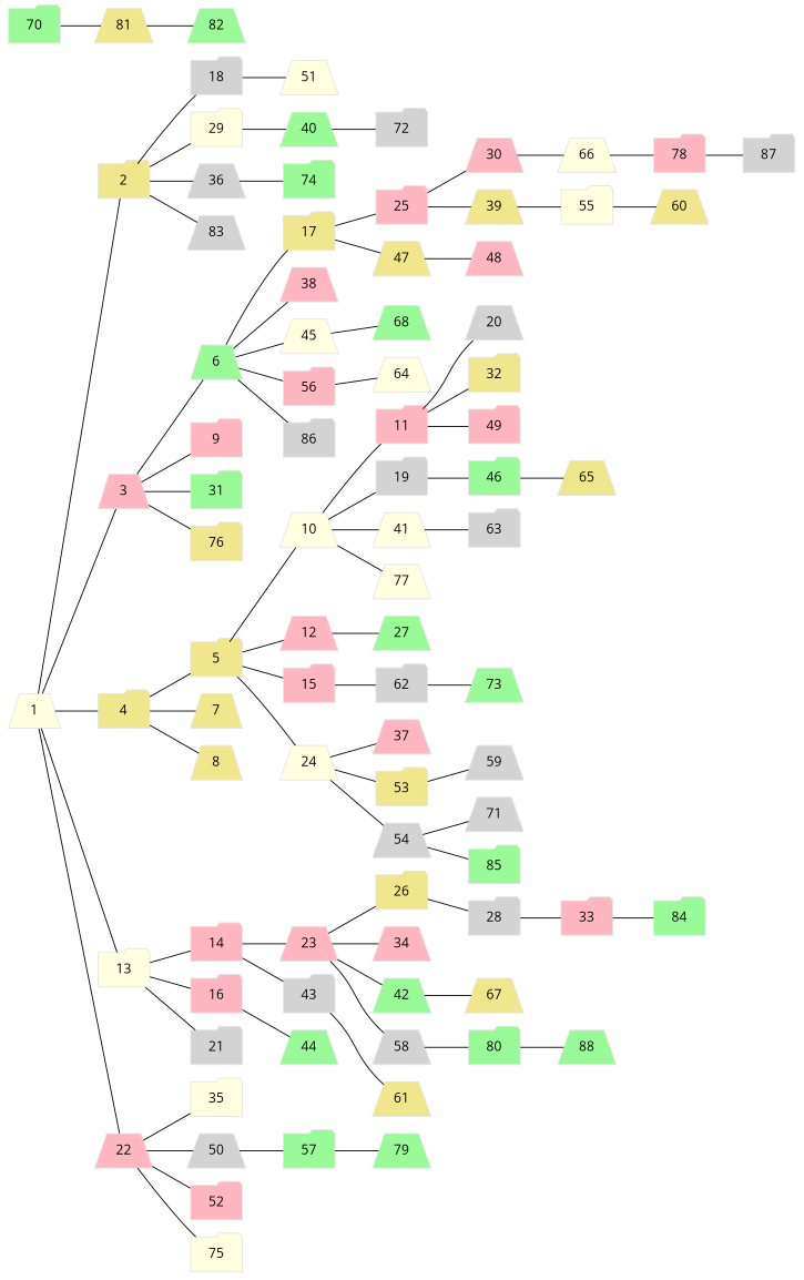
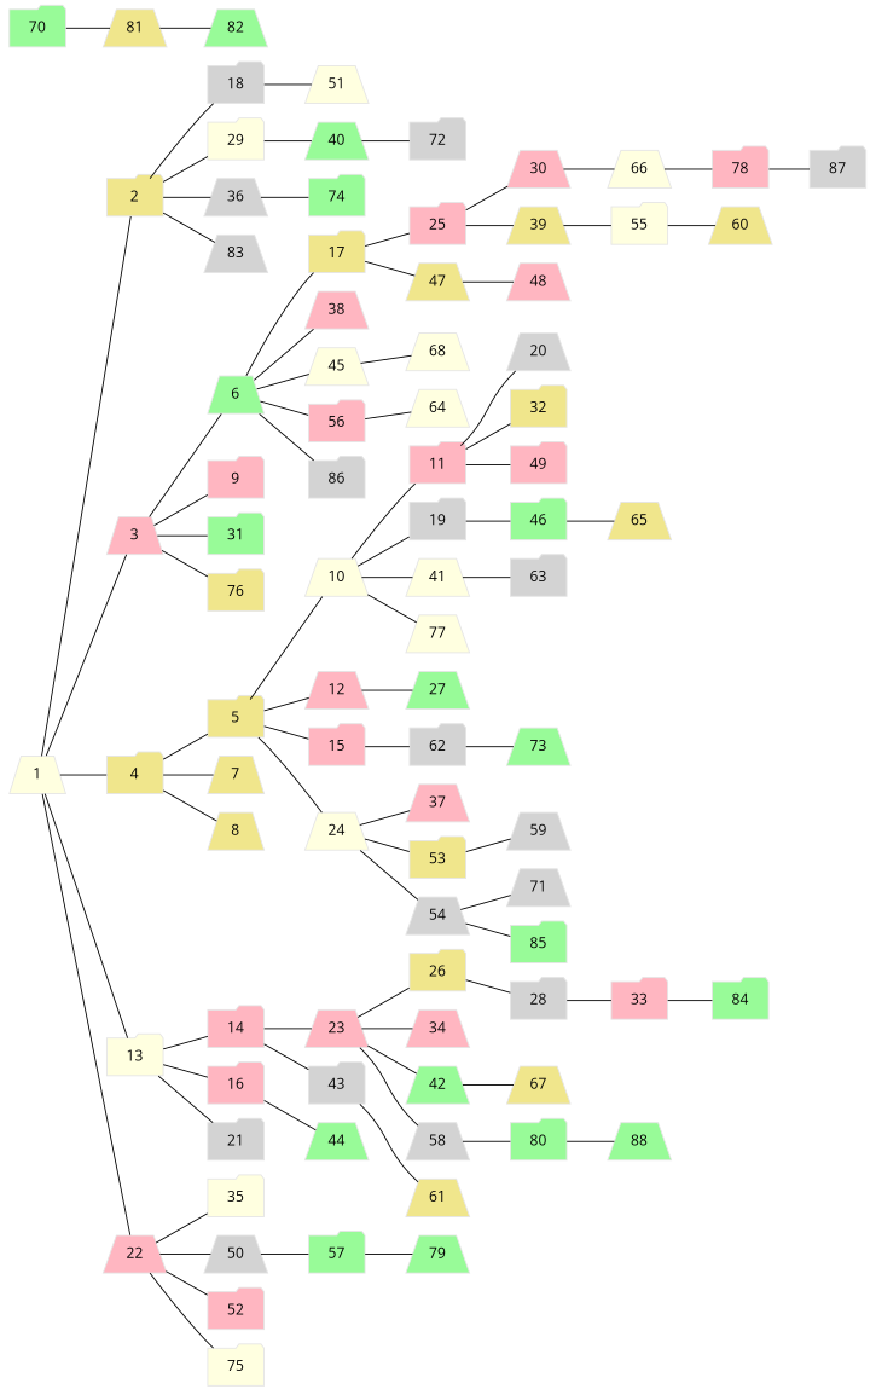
  graph {
    fontname="Open Sans"
    rankdir=LR
    node [color=gray90 fillcolor=lightpink fontname="Open Sans" shape=trapezium style=filled]
    edge [fontname="Open Sans"]
    1 [fillcolor=lightyellow]
    2 [fillcolor=khaki shape=folder]
    3
    4 [fillcolor=khaki shape=folder]
    13 [fillcolor=lightyellow shape=folder]
    22
    18 [fillcolor=lightgrey shape=folder]
    29 [fillcolor=lightyellow shape=folder]
    36 [fillcolor=lightgrey]
    83 [fillcolor=lightgrey]
    6 [fillcolor=palegreen]
    9 [shape=folder]
    31 [fillcolor=palegreen shape=folder]
    76 [fillcolor=khaki shape=folder]
    5 [fillcolor=khaki shape=folder]
    7 [fillcolor=khaki]
    8 [fillcolor=khaki]
    14 [shape=folder]
    16 [shape=folder]
    21 [fillcolor=lightgrey shape=folder]
    35 [fillcolor=lightyellow shape=folder]
    50 [fillcolor=lightgrey]
    52 [shape=folder]
    75 [fillcolor=lightyellow shape=folder]
    51 [fillcolor=lightyellow]
    40 [fillcolor=palegreen]
    74 [fillcolor=palegreen shape=folder]
    17 [fillcolor=khaki shape=folder]
    38
    45 [fillcolor=lightyellow]
    56 [shape=folder]
    86 [fillcolor=lightgrey shape=folder]
    10 [fillcolor=lightyellow]
    12
    15 [shape=folder]
    24 [fillcolor=lightyellow]
    11 [shape=folder]
    19 [fillcolor=lightgrey shape=folder]
    41 [fillcolor=lightyellow]
    77 [fillcolor=lightyellow]
    27 [fillcolor=palegreen]
    62 [fillcolor=lightgrey shape=folder]
    37
    53 [fillcolor=khaki shape=folder]
    54 [fillcolor=lightgrey]
    25 [shape=folder]
    47 [fillcolor=khaki]
-   68 [fillcolor=palegreen]
+   68 [fillcolor=lightyellow]
    64 [fillcolor=lightyellow]
    20 [fillcolor=lightgrey]
    32 [fillcolor=khaki shape=folder]
    49 [shape=folder]
    46 [fillcolor=palegreen shape=folder]
    63 [fillcolor=lightgrey shape=folder]
    23
    43 [fillcolor=lightgrey shape=folder]
    44 [fillcolor=palegreen]
    26 [fillcolor=khaki shape=folder]
    34
    42 [fillcolor=palegreen]
    58 [fillcolor=lightgrey]
    61 [fillcolor=khaki]
    73 [fillcolor=palegreen]
    30
    39 [fillcolor=khaki]
    48
    65 [fillcolor=khaki]
    57 [fillcolor=palegreen shape=folder]
    28 [fillcolor=lightgrey shape=folder]
    67 [fillcolor=khaki]
    80 [fillcolor=palegreen shape=folder]
    59 [fillcolor=lightgrey]
    71 [fillcolor=lightgrey]
    85 [fillcolor=palegreen shape=folder]
    66 [fillcolor=lightyellow]
    55 [fillcolor=lightyellow shape=folder]
    33 [shape=folder]
    84 [fillcolor=palegreen shape=folder]
    72 [fillcolor=lightgrey shape=folder]
    78 [shape=folder]
    70 [fillcolor=palegreen shape=folder]
    81 [fillcolor=khaki]
    60 [fillcolor=khaki]
    79 [fillcolor=palegreen]
    88 [fillcolor=palegreen]
    87 [fillcolor=lightgrey shape=folder]
    82 [fillcolor=palegreen]
    1 -- 2
    1 -- 3
    1 -- 4
    1 -- 13
    1 -- 22
    2 -- 18
    2 -- 29
    2 -- 36
    2 -- 83
    3 -- 6
    3 -- 9
    3 -- 31
    3 -- 76
    4 -- 5
    4 -- 7
    4 -- 8
    13 -- 14
    13 -- 16
    13 -- 21
    22 -- 35
    22 -- 50
    22 -- 52
    22 -- 75
    18 -- 51
    29 -- 40
    36 -- 74
    6 -- 17
    6 -- 38
    6 -- 45
    6 -- 56
    6 -- 86
    5 -- 10
    5 -- 12
    5 -- 15
    5 -- 24
    14 -- 23
    14 -- 43
    16 -- 44
    50 -- 57
    40 -- 72
    17 -- 25
    17 -- 47
    45 -- 68
    56 -- 64
    10 -- 11
    10 -- 19
    10 -- 41
    10 -- 77
    12 -- 27
    15 -- 62
    24 -- 37
    24 -- 53
    24 -- 54
    11 -- 20
    11 -- 32
    11 -- 49
    19 -- 46
    41 -- 63
    62 -- 73
    53 -- 59
    54 -- 71
    54 -- 85
    25 -- 30
    25 -- 39
    47 -- 48
    46 -- 65
    23 -- 26
    23 -- 34
    23 -- 42
    23 -- 58
    43 -- 61
    26 -- 28
    42 -- 67
    58 -- 80
    30 -- 66
    39 -- 55
    57 -- 79
    28 -- 33
    80 -- 88
    66 -- 78
    55 -- 60
    33 -- 84
    78 -- 87
    70 -- 81
    81 -- 82
  }
